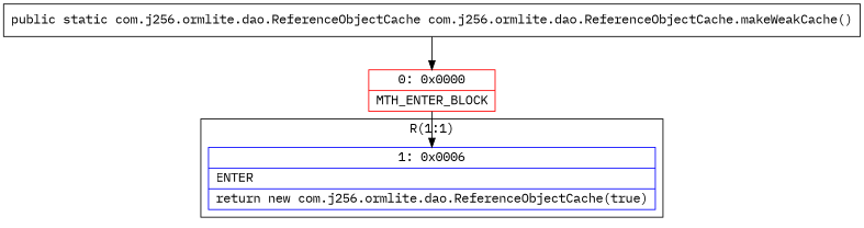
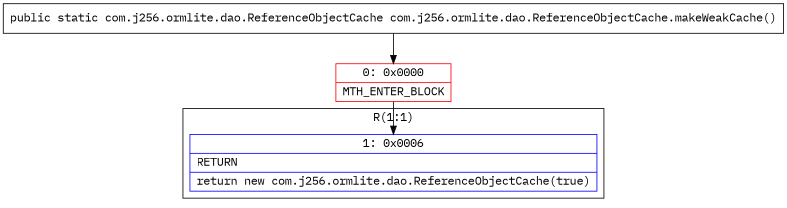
  digraph {
    fontname="IBM Plex Mono"
    node [shape=record fontname="IBM Plex Mono"]
    edge [fontname="IBM Plex Mono"]
-   n1 [color=blue label="{1\:\ 0x0006|ENTER\l|return new com.j256.ormlite.dao.ReferenceObjectCache(true)\l}"]
+   n1 [color=blue label="{1\:\ 0x0006|RETURN\l|return new com.j256.ormlite.dao.ReferenceObjectCache(true)\l}"]
    n2 [color=red label="{0\:\ 0x0000|MTH_ENTER_BLOCK\l}"]
    n3 [label="{public static com.j256.ormlite.dao.ReferenceObjectCache com.j256.ormlite.dao.ReferenceObjectCache.makeWeakCache() }"]
    subgraph cluster_1 {
      label="R(1:1)"
      n1
    }
    n2 -> n1
    n3 -> n2
  }
